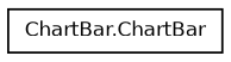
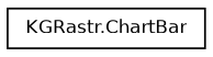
  digraph {
    rankdir=LR
-   n1 [color=black fillcolor=white fontname=Helvetica fontsize=10 height=0.2 label="ChartBar.ChartBar" shape=record style=filled width=0.4]
+   n1 [color=black fillcolor=white fontname=Helvetica fontsize=10 height=0.2 label="KGRastr.ChartBar" shape=record style=filled width=0.4]
  }
